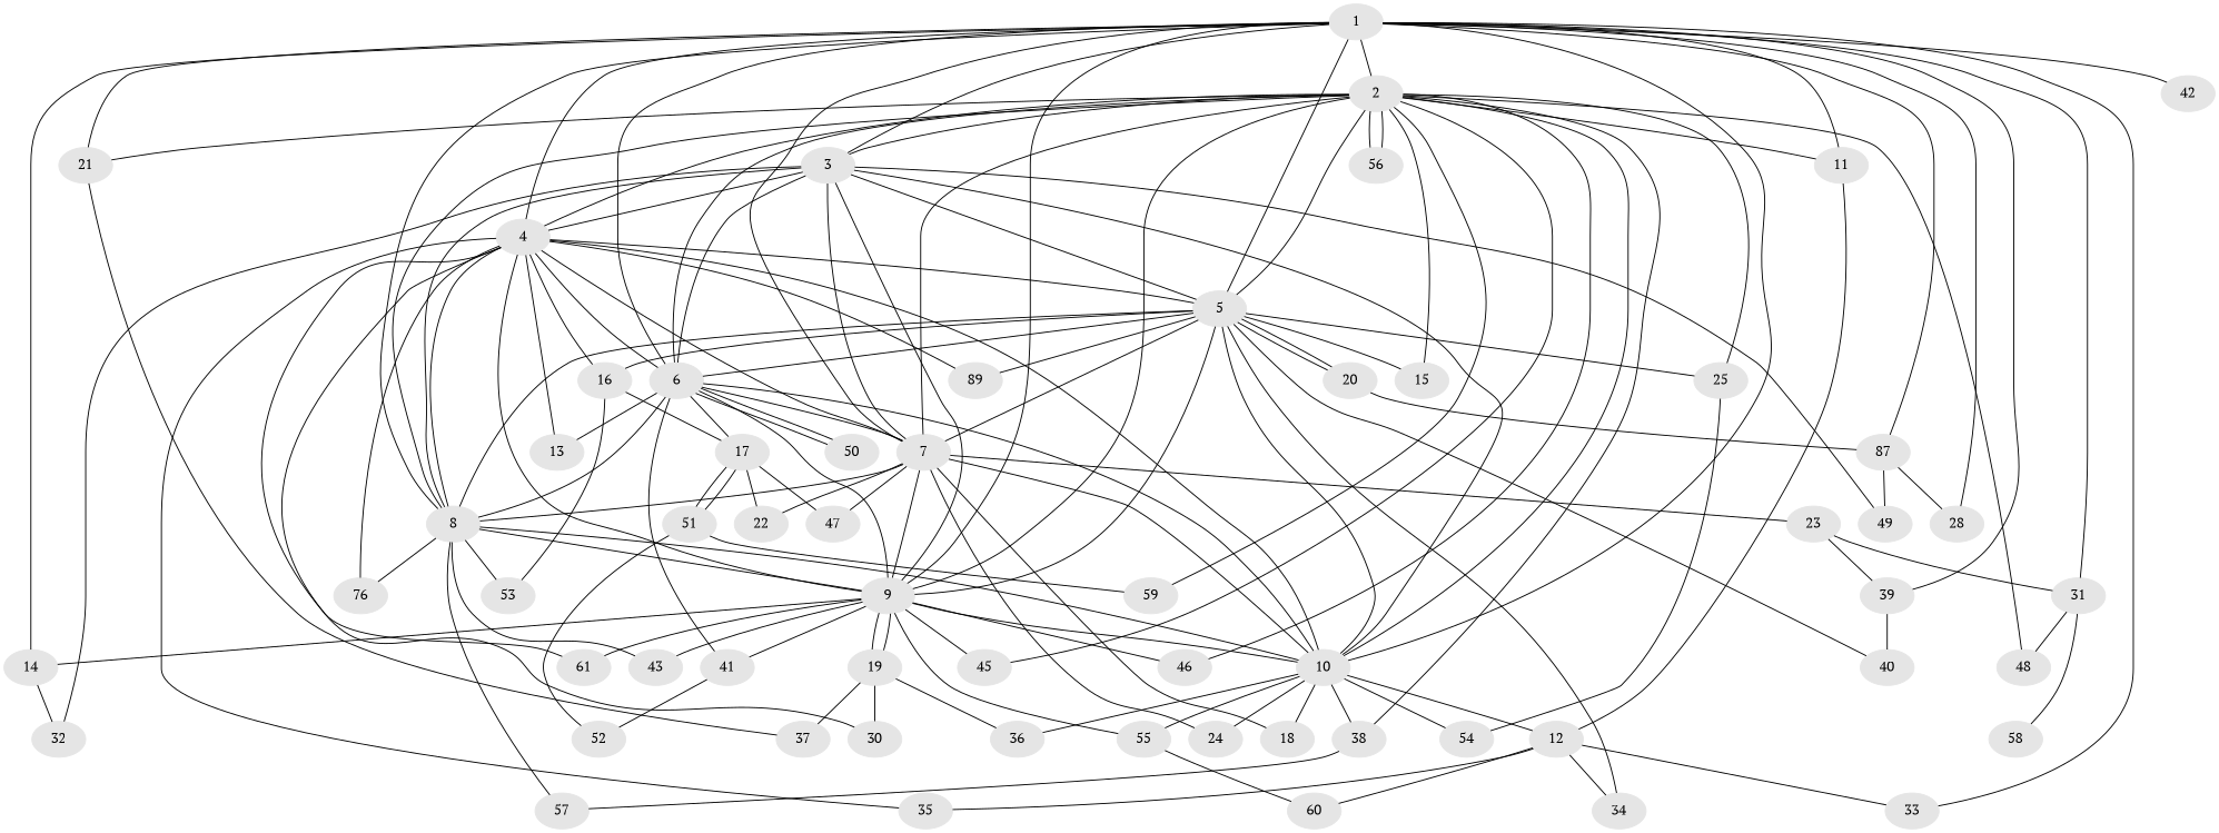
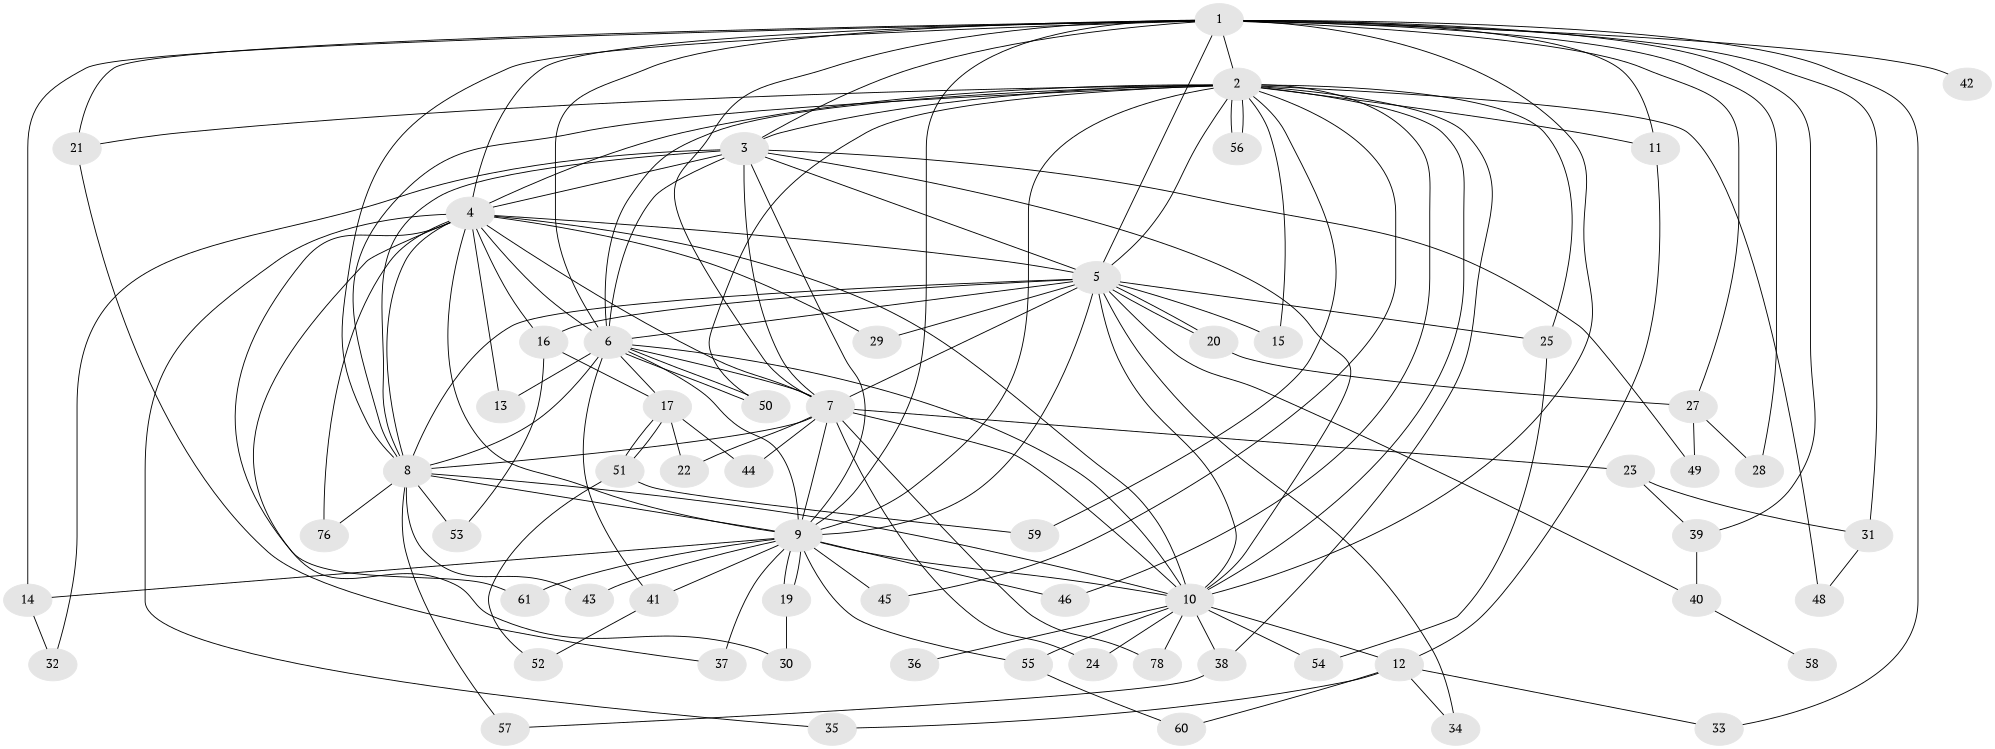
  graph {
    fontname="PT Serif"
    node [color=gray90 fontname="PT Serif" style=filled]
    edge [fontname="PT Serif"]
    1
    2
    3
    4
    5
    6
    7
    8
    9
    10
    11
    14
    21
-   27 [label=87]
+   27
    28
    31
    33
    39
    42
    15
    25
    38
    45
    46
    48
    56
    59
    32
    49
    13
    16
    n32 [label=76]
-   29 [label=89]
+   29
    30
    35
    61
    20
    34
    40
    17
    41
    50
-   18
+   18 [label=78]
    22
    23
    24
-   44 [label=47]
+   44
    43
    53
    57
    19
    37
    55
    12
    36
    54
    58
    51
    52
    60
    1 -- 2
    1 -- 3
    1 -- 4
    1 -- 5
    1 -- 6
    1 -- 7
    1 -- 8
    1 -- 9
    1 -- 10
    1 -- 11
    1 -- 14
    1 -- 21
    1 -- 27
    1 -- 28
    1 -- 31
    1 -- 33
    1 -- 39
    1 -- 42
    2 -- 3
    2 -- 4
    2 -- 5
    2 -- 6
-   2 -- 7
+   2 -- 50
    2 -- 8
    2 -- 9
    2 -- 10
    2 -- 11
    2 -- 21
    2 -- 15
    2 -- 25
    2 -- 38
    2 -- 45
    2 -- 46
    2 -- 48
    2 -- 56
    2 -- 56
    2 -- 59
    3 -- 4
    3 -- 5
    3 -- 6
    3 -- 7
    3 -- 8
    3 -- 9
    3 -- 10
    3 -- 32
    3 -- 49
    4 -- 5
    4 -- 6
    4 -- 7
    4 -- 8
    4 -- 9
    4 -- 10
    4 -- 13
    4 -- 16
    4 -- n32
    4 -- 29
    4 -- 30
    4 -- 35
    4 -- 61
    5 -- 6
    5 -- 7
    5 -- 8
    5 -- 9
    5 -- 10
    5 -- 15
    5 -- 25
    5 -- 16
    5 -- 29
    5 -- 20
    5 -- 20
    5 -- 34
    5 -- 40
    6 -- 7
    6 -- 8
    6 -- 9
    6 -- 10
    6 -- 13
    6 -- 17
    6 -- 41
    6 -- 50
    6 -- 50
    7 -- 8
    7 -- 9
    7 -- 10
    7 -- 18
    7 -- 22
    7 -- 23
    7 -- 24
    7 -- 44
    8 -- 9
    8 -- 10
    8 -- n32
    8 -- 43
    8 -- 53
    8 -- 57
    9 -- 10
    9 -- 14
    9 -- 45
    9 -- 46
    9 -- 61
    9 -- 41
    9 -- 43
    9 -- 19
    9 -- 19
-   19 -- 37
+   9 -- 37
    9 -- 55
    10 -- 38
    10 -- 18
    10 -- 24
    10 -- 55
    10 -- 12
    10 -- 36
    10 -- 54
    11 -- 12
    14 -- 32
    21 -- 37
    27 -- 28
    27 -- 49
    31 -- 48
    39 -- 40
    25 -- 54
    38 -- 57
    16 -- 17
    16 -- 53
    20 -- 27
-   31 -- 58
+   40 -- 58
    17 -- 22
    17 -- 44
    17 -- 51
    17 -- 51
    41 -- 52
    23 -- 31
    23 -- 39
    19 -- 30
-   19 -- 36
    55 -- 60
    12 -- 33
    12 -- 35
    12 -- 34
    12 -- 60
    51 -- 59
    51 -- 52
  }
